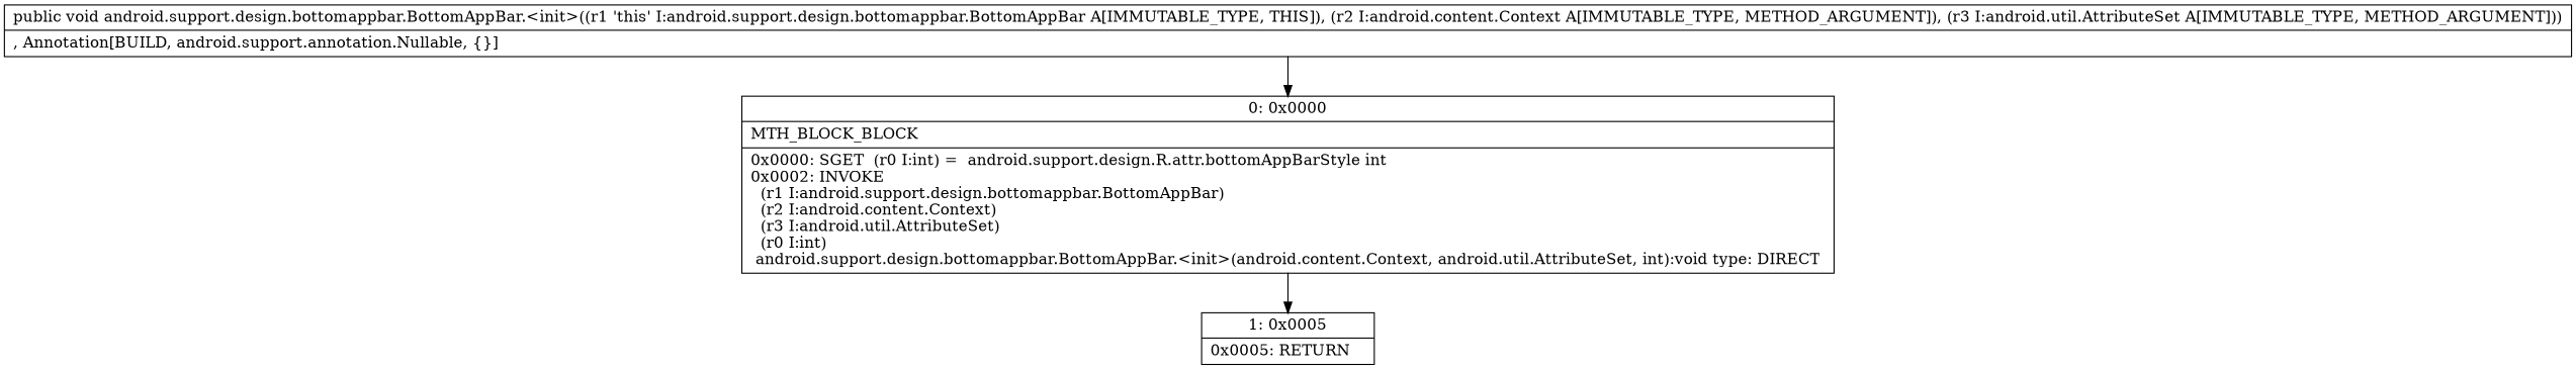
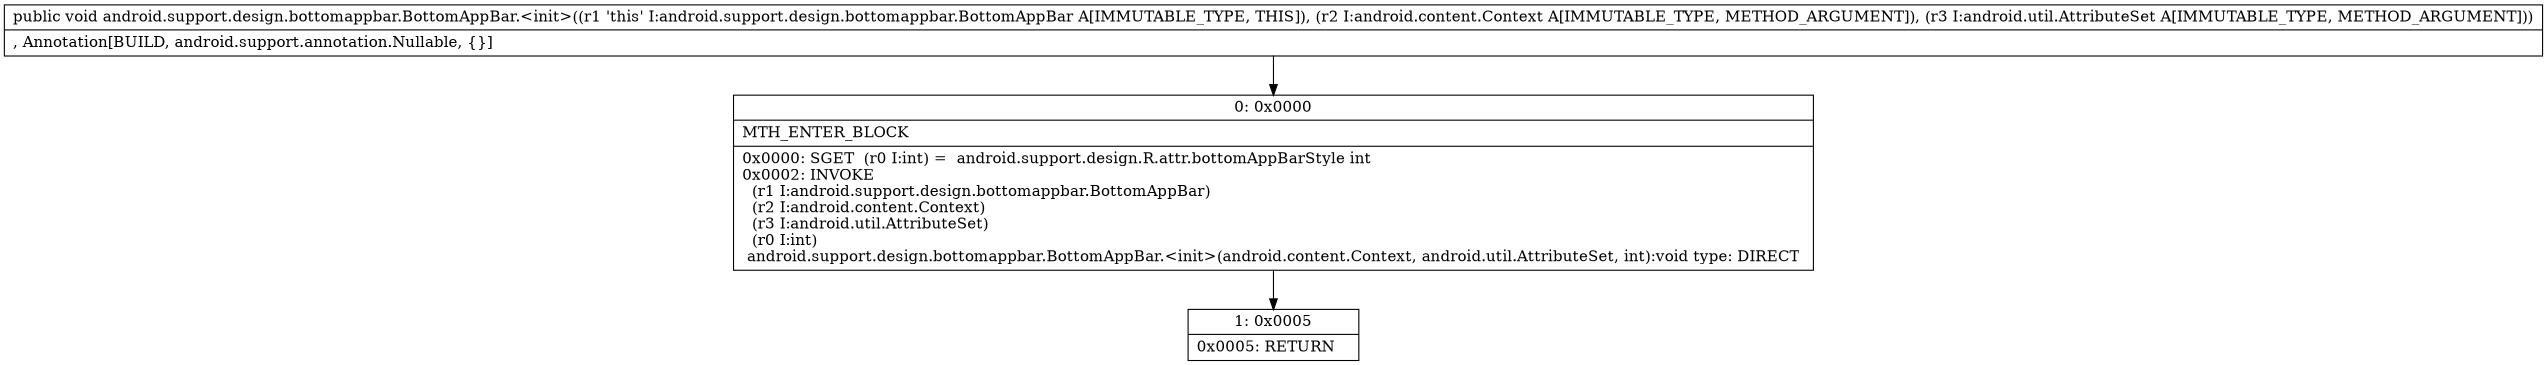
  digraph {
    node [shape=record]
-   n1 [label="{0\:\ 0x0000|MTH_BLOCK_BLOCK\l|0x0000: SGET  (r0 I:int) =  android.support.design.R.attr.bottomAppBarStyle int \l0x0002: INVOKE  \l  (r1 I:android.support.design.bottomappbar.BottomAppBar)\l  (r2 I:android.content.Context)\l  (r3 I:android.util.AttributeSet)\l  (r0 I:int)\l android.support.design.bottomappbar.BottomAppBar.\<init\>(android.content.Context, android.util.AttributeSet, int):void type: DIRECT \l}"]
+   n1 [label="{0\:\ 0x0000|MTH_ENTER_BLOCK\l|0x0000: SGET  (r0 I:int) =  android.support.design.R.attr.bottomAppBarStyle int \l0x0002: INVOKE  \l  (r1 I:android.support.design.bottomappbar.BottomAppBar)\l  (r2 I:android.content.Context)\l  (r3 I:android.util.AttributeSet)\l  (r0 I:int)\l android.support.design.bottomappbar.BottomAppBar.\<init\>(android.content.Context, android.util.AttributeSet, int):void type: DIRECT \l}"]
    n2 [label="{1\:\ 0x0005|0x0005: RETURN   \l}"]
    n3 [label="{public void android.support.design.bottomappbar.BottomAppBar.\<init\>((r1 'this' I:android.support.design.bottomappbar.BottomAppBar A[IMMUTABLE_TYPE, THIS]), (r2 I:android.content.Context A[IMMUTABLE_TYPE, METHOD_ARGUMENT]), (r3 I:android.util.AttributeSet A[IMMUTABLE_TYPE, METHOD_ARGUMENT]))  | , Annotation[BUILD, android.support.annotation.Nullable, \{\}]\l}"]
    n1 -> n2
    n3 -> n1
  }
